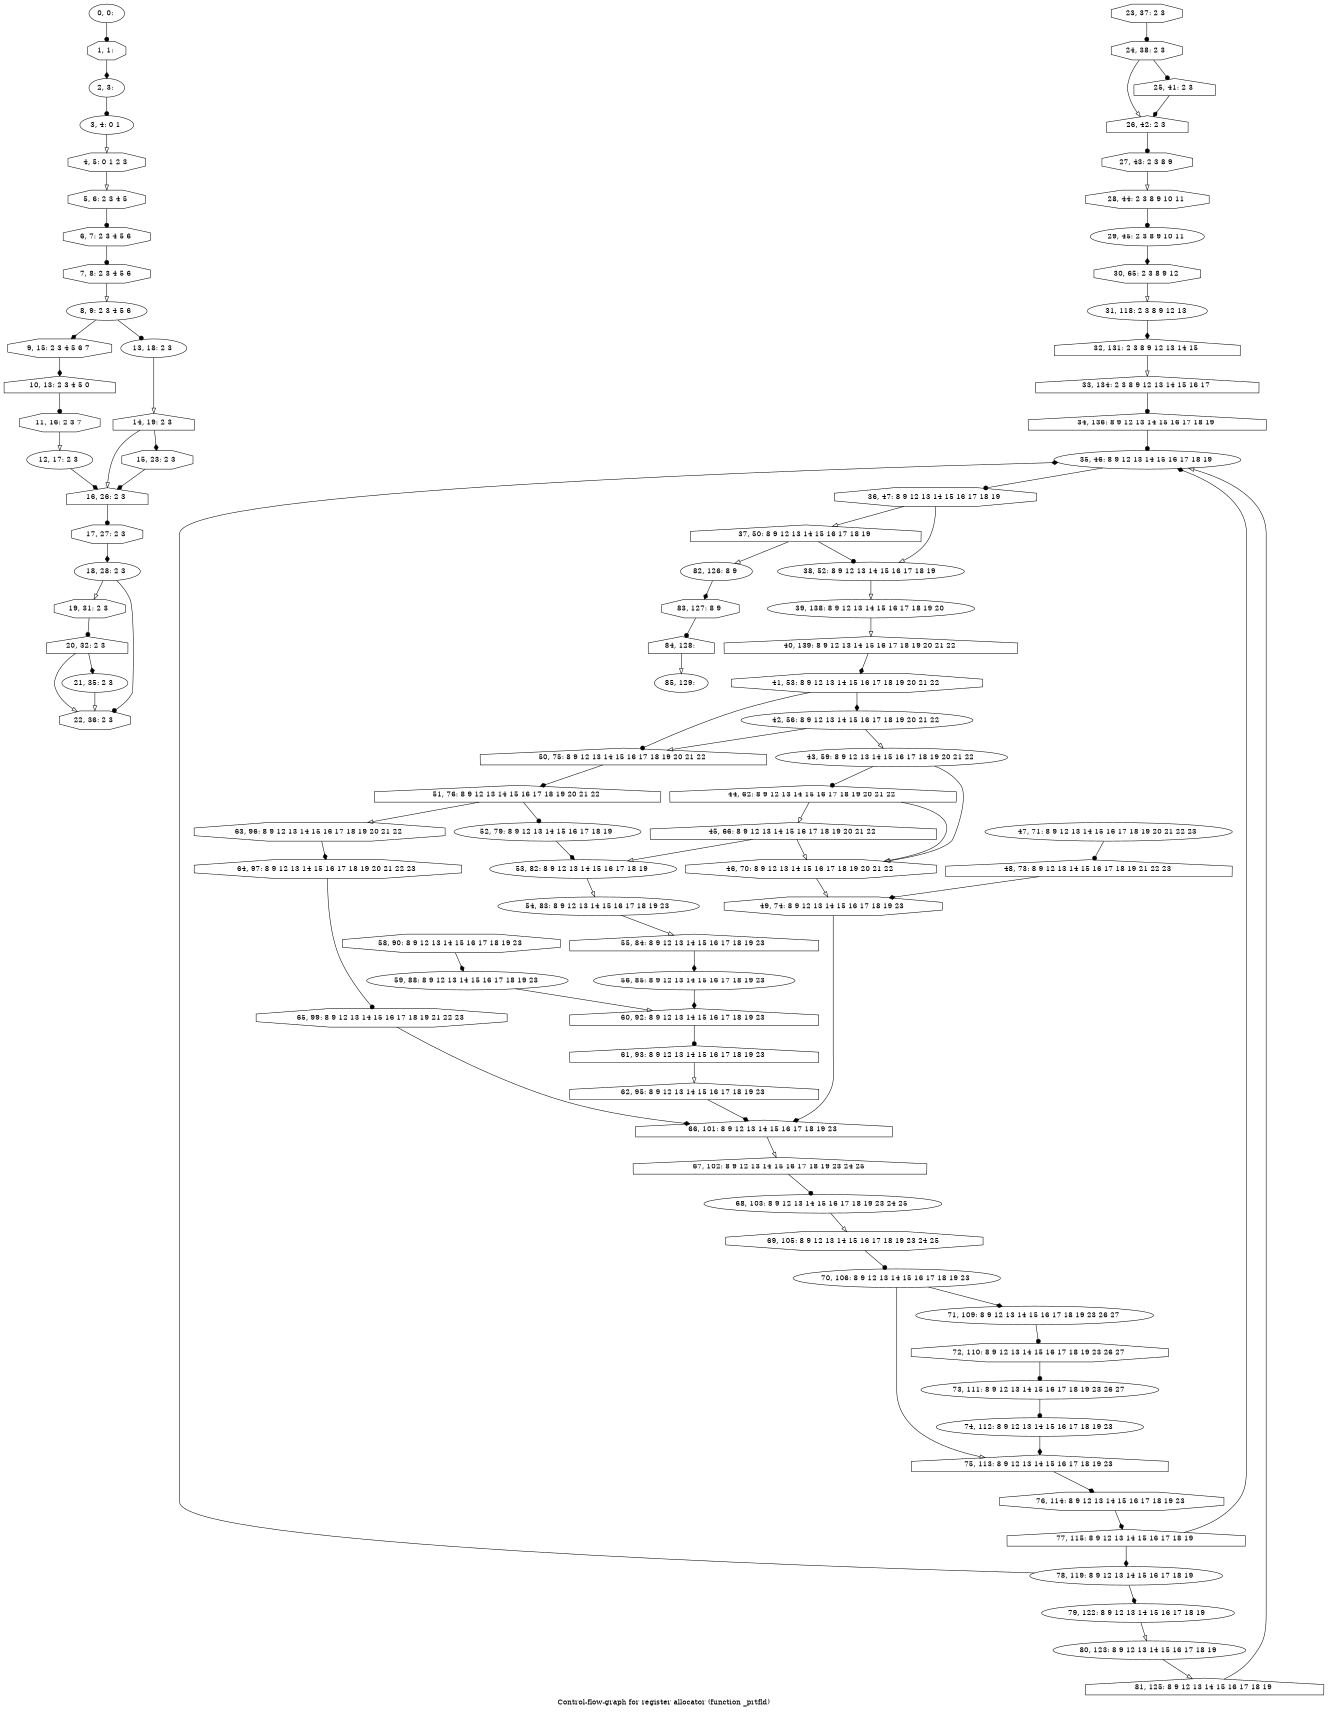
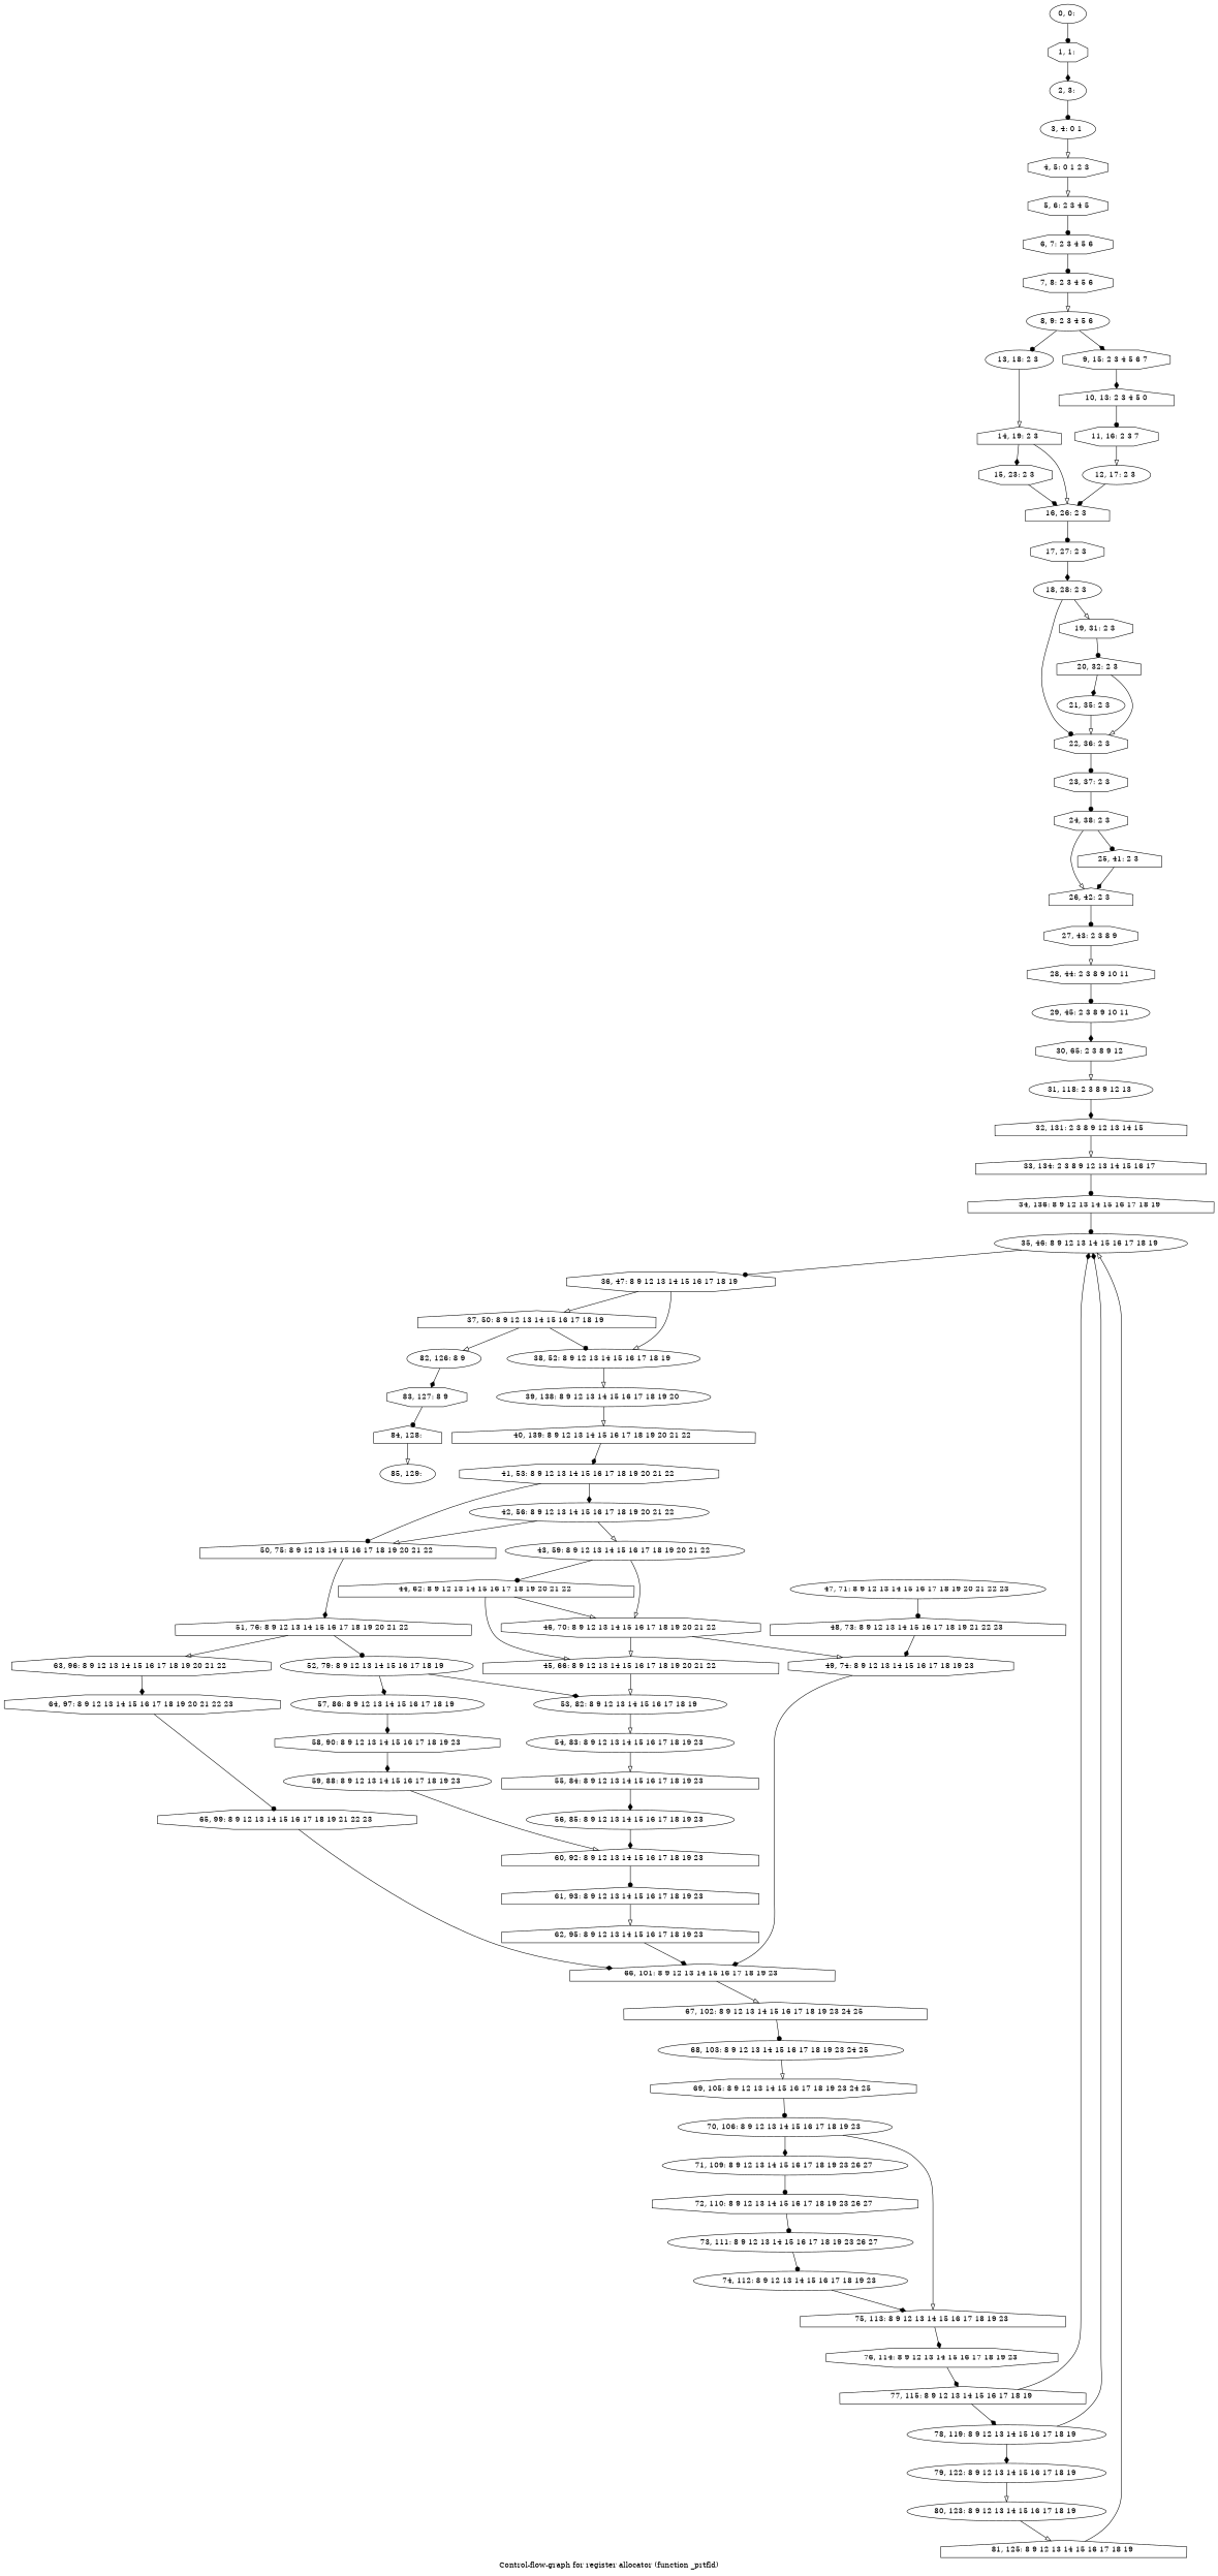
  digraph {
    label="Control-flow-graph for register allocator (function _prtfld)"
    node [shape=ellipse]
    edge [arrowhead=onormal]
    n1 [label="0, 0: "]
    n2 [label="1, 1: " shape=octagon]
    n3 [label="2, 3: "]
    n4 [label="3, 4: 0 1 "]
    n5 [label="4, 5: 0 1 2 3 " shape=octagon]
    n6 [label="5, 6: 2 3 4 5 " shape=octagon]
    n7 [label="6, 7: 2 3 4 5 6 " shape=octagon]
    n8 [label="7, 8: 2 3 4 5 6 " shape=octagon]
    n9 [label="8, 9: 2 3 4 5 6 "]
    n10 [label="9, 15: 2 3 4 5 6 7 " shape=octagon]
    n11 [label="13, 18: 2 3 "]
    n12 [label="10, 13: 2 3 4 5 0" shape=house]
    n13 [label="14, 19: 2 3 " shape=house]
    n14 [label="11, 16: 2 3 7 " shape=octagon]
    n15 [label="12, 17: 2 3 "]
    n16 [label="16, 26: 2 3 " shape=house]
    n17 [label="17, 27: 2 3 " shape=octagon]
    n18 [label="15, 23: 2 3 " shape=octagon]
    n19 [label="18, 28: 2 3 "]
    n20 [label="19, 31: 2 3 " shape=octagon]
    n21 [label="22, 36: 2 3 " shape=octagon]
    n22 [label="20, 32: 2 3 " shape=house]
    n23 [label="23, 37: 2 3 " shape=octagon]
    n24 [label="21, 35: 2 3 "]
    n25 [label="24, 38: 2 3 " shape=octagon]
    n26 [label="25, 41: 2 3 " shape=house]
    n27 [label="26, 42: 2 3 " shape=house]
    n28 [label="27, 43: 2 3 8 9 " shape=octagon]
    n29 [label="28, 44: 2 3 8 9 10 11 " shape=octagon]
    n30 [label="29, 45: 2 3 8 9 10 11 "]
    n31 [label="30, 65: 2 3 8 9 12 " shape=octagon]
    n32 [label="31, 118: 2 3 8 9 12 13 "]
    n33 [label="32, 131: 2 3 8 9 12 13 14 15 " shape=house]
    n34 [label="33, 134: 2 3 8 9 12 13 14 15 16 17 " shape=house]
    n35 [label="34, 136: 8 9 12 13 14 15 16 17 18 19 " shape=house]
    n36 [label="35, 46: 8 9 12 13 14 15 16 17 18 19 "]
    n37 [label="36, 47: 8 9 12 13 14 15 16 17 18 19 " shape=octagon]
    n38 [label="37, 50: 8 9 12 13 14 15 16 17 18 19 " shape=house]
    n39 [label="38, 52: 8 9 12 13 14 15 16 17 18 19 "]
    n40 [label="82, 126: 8 9 "]
    n41 [label="39, 138: 8 9 12 13 14 15 16 17 18 19 20 "]
    n42 [label="83, 127: 8 9 " shape=octagon]
    n43 [label="40, 139: 8 9 12 13 14 15 16 17 18 19 20 21 22 " shape=house]
    n44 [label="41, 53: 8 9 12 13 14 15 16 17 18 19 20 21 22 " shape=octagon]
    n45 [label="42, 56: 8 9 12 13 14 15 16 17 18 19 20 21 22 "]
    n46 [label="50, 75: 8 9 12 13 14 15 16 17 18 19 20 21 22 " shape=house]
    n47 [label="43, 59: 8 9 12 13 14 15 16 17 18 19 20 21 22 "]
    n48 [label="51, 76: 8 9 12 13 14 15 16 17 18 19 20 21 22 " shape=house]
    n49 [label="44, 62: 8 9 12 13 14 15 16 17 18 19 20 21 22 " shape=house]
    n50 [label="46, 70: 8 9 12 13 14 15 16 17 18 19 20 21 22 " shape=octagon]
    n51 [label="45, 66: 8 9 12 13 14 15 16 17 18 19 20 21 22 " shape=house]
    n52 [label="49, 74: 8 9 12 13 14 15 16 17 18 19 23 " shape=octagon]
    n53 [label="53, 82: 8 9 12 13 14 15 16 17 18 19 "]
    n54 [label="54, 83: 8 9 12 13 14 15 16 17 18 19 23 "]
    n55 [label="47, 71: 8 9 12 13 14 15 16 17 18 19 20 21 22 23 "]
    n56 [label="48, 73: 8 9 12 13 14 15 16 17 18 19 21 22 23 " shape=house]
    n57 [label="66, 101: 8 9 12 13 14 15 16 17 18 19 23 " shape=house]
    n58 [label="67, 102: 8 9 12 13 14 15 16 17 18 19 23 24 25 " shape=house]
    n59 [label="52, 79: 8 9 12 13 14 15 16 17 18 19 "]
    n60 [label="63, 96: 8 9 12 13 14 15 16 17 18 19 20 21 22 " shape=octagon]
+   n61 [label="57, 86: 8 9 12 13 14 15 16 17 18 19 "]
    n62 [label="64, 97: 8 9 12 13 14 15 16 17 18 19 20 21 22 23 " shape=octagon]
    n63 [label="58, 90: 8 9 12 13 14 15 16 17 18 19 23 " shape=octagon]
    n64 [label="55, 84: 8 9 12 13 14 15 16 17 18 19 23 " shape=house]
    n65 [label="56, 85: 8 9 12 13 14 15 16 17 18 19 23 "]
    n66 [label="60, 92: 8 9 12 13 14 15 16 17 18 19 23 " shape=house]
    n67 [label="61, 93: 8 9 12 13 14 15 16 17 18 19 23 " shape=house]
    n68 [label="59, 88: 8 9 12 13 14 15 16 17 18 19 23 "]
    n69 [label="62, 95: 8 9 12 13 14 15 16 17 18 19 23 " shape=house]
    n70 [label="65, 99: 8 9 12 13 14 15 16 17 18 19 21 22 23 " shape=octagon]
    n71 [label="68, 103: 8 9 12 13 14 15 16 17 18 19 23 24 25 "]
    n72 [label="69, 105: 8 9 12 13 14 15 16 17 18 19 23 24 25 " shape=octagon]
    n73 [label="70, 106: 8 9 12 13 14 15 16 17 18 19 23 "]
    n74 [label="71, 109: 8 9 12 13 14 15 16 17 18 19 23 26 27 "]
    n75 [label="75, 113: 8 9 12 13 14 15 16 17 18 19 23 " shape=house]
    n76 [label="72, 110: 8 9 12 13 14 15 16 17 18 19 23 26 27 " shape=octagon]
    n77 [label="76, 114: 8 9 12 13 14 15 16 17 18 19 23 " shape=octagon]
    n78 [label="73, 111: 8 9 12 13 14 15 16 17 18 19 23 26 27 "]
    n79 [label="74, 112: 8 9 12 13 14 15 16 17 18 19 23 "]
    n80 [label="77, 115: 8 9 12 13 14 15 16 17 18 19 " shape=house]
    n81 [label="78, 119: 8 9 12 13 14 15 16 17 18 19 "]
    n82 [label="79, 122: 8 9 12 13 14 15 16 17 18 19 "]
    n83 [label="80, 123: 8 9 12 13 14 15 16 17 18 19 "]
    n84 [label="81, 125: 8 9 12 13 14 15 16 17 18 19 " shape=house]
    n85 [label="84, 128: " shape=house]
    n86 [label="85, 129: "]
    n1 -> n2 [arrowhead=dot]
    n2 -> n3 [arrowhead=diamond]
    n3 -> n4 [arrowhead=dot]
    n4 -> n5
    n5 -> n6
    n6 -> n7 [arrowhead=dot]
    n7 -> n8 [arrowhead=dot]
    n8 -> n9
    n9 -> n10 [arrowhead=diamond]
    n9 -> n11 [arrowhead=dot]
    n10 -> n12 [arrowhead=diamond]
    n11 -> n13
    n12 -> n14 [arrowhead=dot]
    n13 -> n16
    n13 -> n18 [arrowhead=diamond]
    n14 -> n15
    n15 -> n16 [arrowhead=diamond]
    n16 -> n17 [arrowhead=dot]
    n17 -> n19 [arrowhead=diamond]
    n18 -> n16 [arrowhead=diamond]
    n19 -> n20
    n19 -> n21 [arrowhead=dot]
    n20 -> n22 [arrowhead=dot]
+   n21 -> n23 [arrowhead=dot]
    n22 -> n21
    n22 -> n24 [arrowhead=diamond]
    n23 -> n25 [arrowhead=dot]
    n24 -> n21
    n25 -> n26 [arrowhead=dot]
    n25 -> n27
    n26 -> n27 [arrowhead=diamond]
    n27 -> n28 [arrowhead=dot]
    n28 -> n29
    n29 -> n30 [arrowhead=dot]
    n30 -> n31 [arrowhead=diamond]
    n31 -> n32
    n32 -> n33 [arrowhead=diamond]
    n33 -> n34
    n34 -> n35 [arrowhead=dot]
    n35 -> n36 [arrowhead=dot]
    n36 -> n37 [arrowhead=dot]
    n37 -> n38
    n37 -> n39
    n38 -> n39 [arrowhead=dot]
    n38 -> n40
    n39 -> n41
    n40 -> n42 [arrowhead=diamond]
    n41 -> n43
    n42 -> n85 [arrowhead=dot]
    n43 -> n44 [arrowhead=diamond]
    n44 -> n45 [arrowhead=diamond]
    n44 -> n46 [arrowhead=dot]
    n45 -> n46
    n45 -> n47
    n46 -> n48 [arrowhead=diamond]
    n47 -> n49 [arrowhead=dot]
    n47 -> n50
    n48 -> n59 [arrowhead=dot]
    n48 -> n60
    n49 -> n50
    n49 -> n51
    n50 -> n52
-   n51 -> n50
+   n50 -> n51
    n51 -> n53
    n52 -> n57 [arrowhead=diamond]
    n53 -> n54
    n54 -> n64
    n55 -> n56 [arrowhead=dot]
    n56 -> n52 [arrowhead=diamond]
    n57 -> n58
    n58 -> n71 [arrowhead=dot]
    n59 -> n53 [arrowhead=diamond]
+   n59 -> n61 [arrowhead=diamond]
    n60 -> n62 [arrowhead=diamond]
+   n61 -> n63 [arrowhead=diamond]
    n62 -> n70 [arrowhead=dot]
    n63 -> n68 [arrowhead=diamond]
    n64 -> n65 [arrowhead=diamond]
    n65 -> n66 [arrowhead=diamond]
    n66 -> n67 [arrowhead=dot]
    n67 -> n69
    n68 -> n66
    n69 -> n57 [arrowhead=diamond]
    n70 -> n57 [arrowhead=diamond]
    n71 -> n72
    n72 -> n73 [arrowhead=dot]
    n73 -> n74 [arrowhead=diamond]
    n73 -> n75
    n74 -> n76 [arrowhead=dot]
    n75 -> n77 [arrowhead=diamond]
    n76 -> n78 [arrowhead=dot]
    n77 -> n80 [arrowhead=diamond]
    n78 -> n79 [arrowhead=dot]
    n79 -> n75 [arrowhead=diamond]
    n80 -> n36 [arrowhead=diamond]
    n80 -> n81 [arrowhead=diamond]
    n81 -> n36 [arrowhead=diamond]
    n81 -> n82 [arrowhead=diamond]
    n82 -> n83
    n83 -> n84
    n84 -> n36
    n85 -> n86
  }
